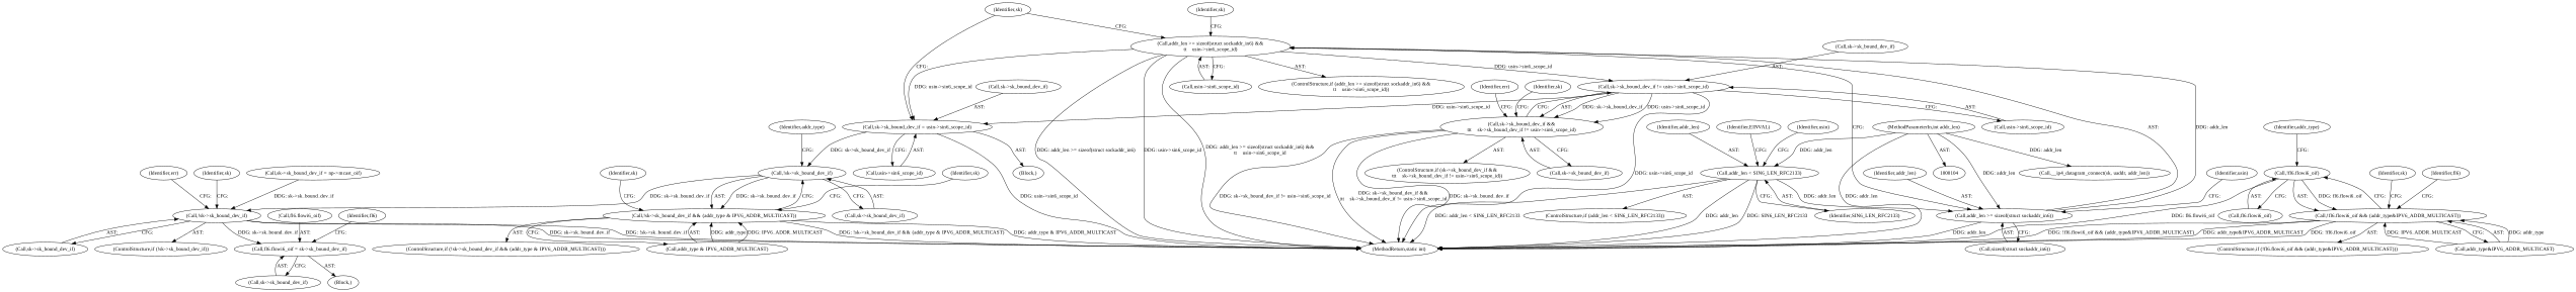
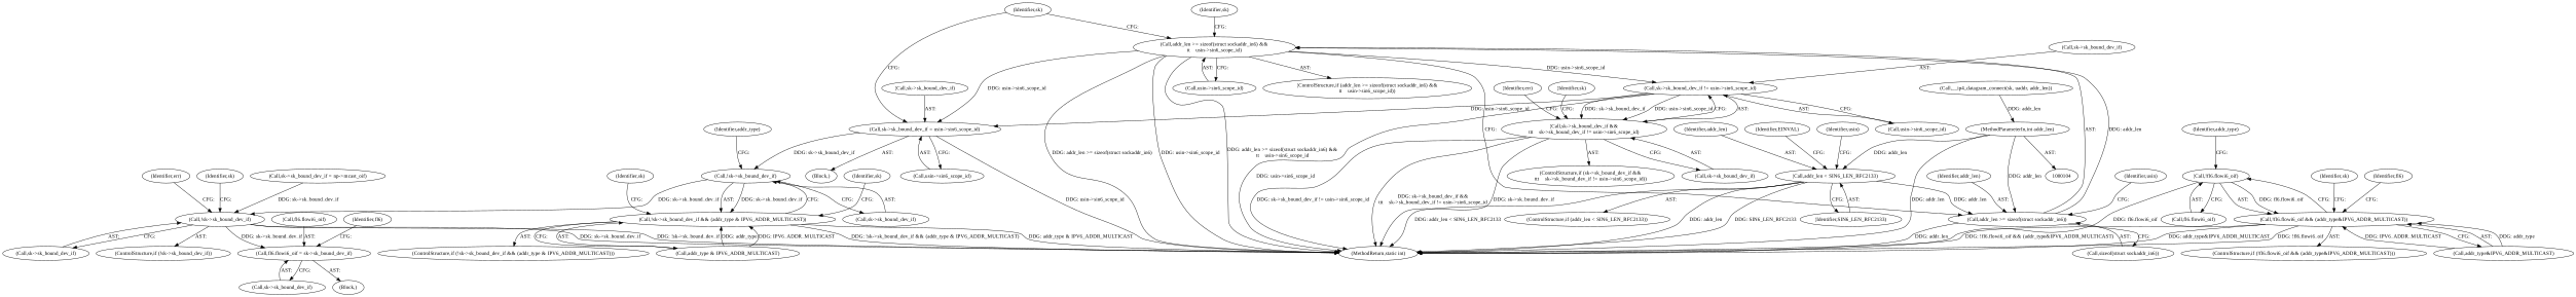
  digraph {
    fontname="Liberation Serif"
    node [fontname="Liberation Serif"]
    edge [fontname="Liberation Serif"]
    n1 [label="(Call,addr_len >= sizeof(struct sockaddr_in6) &&\n\t\t    usin->sin6_scope_id)"]
    n2 [label="(Call,addr_len >= sizeof(struct sockaddr_in6))"]
    n3 [label="(Call,sk->sk_bound_dev_if != usin->sin6_scope_id)"]
    n4 [label="(Call,sk->sk_bound_dev_if = usin->sin6_scope_id)"]
    n5 [label="(MethodReturn,static int)"]
    n6 [label="(Call,usin->sin6_scope_id)"]
    n7 [label="(ControlStructure,if (addr_len >= sizeof(struct sockaddr_in6) &&\n\t\t    usin->sin6_scope_id))"]
    n8 [label="(Call,sizeof(struct sockaddr_in6))"]
    n9 [label="(Call,sk->sk_bound_dev_if &&\n\t\t\t    sk->sk_bound_dev_if != usin->sin6_scope_id)"]
    n10 [label="(Call,usin->sin6_scope_id)"]
    n11 [label="(Call,!sk->sk_bound_dev_if)"]
    n12 [label="(Block,)"]
    n13 [label="(Call,usin->sin6_scope_id)"]
    n14 [label="(Call,addr_len < SIN6_LEN_RFC2133)"]
    n15 [label="(Identifier,SIN6_LEN_RFC2133)"]
    n16 [label="(ControlStructure,if (addr_len < SIN6_LEN_RFC2133))"]
    n17 [label="(MethodParameterIn,int addr_len)"]
    n18 [label="(Call,__ip4_datagram_connect(sk, uaddr, addr_len))"]
    1000104
    n20 [label="(ControlStructure,if (sk->sk_bound_dev_if &&\n\t\t\t    sk->sk_bound_dev_if != usin->sin6_scope_id))"]
    n21 [label="(Call,sk->sk_bound_dev_if)"]
    n22 [label="(Call,!sk->sk_bound_dev_if && (addr_type & IPV6_ADDR_MULTICAST))"]
    n23 [label="(Call,!sk->sk_bound_dev_if)"]
    n24 [label="(Call,sk->sk_bound_dev_if)"]
    n25 [label="(ControlStructure,if (!sk->sk_bound_dev_if && (addr_type & IPV6_ADDR_MULTICAST)))"]
    n26 [label="(Call,addr_type & IPV6_ADDR_MULTICAST)"]
    n27 [label="(Call,fl6.flowi6_oif = sk->sk_bound_dev_if)"]
    n28 [label="(Call,sk->sk_bound_dev_if)"]
    n29 [label="(ControlStructure,if (!sk->sk_bound_dev_if))"]
    n30 [label="(Call,sk->sk_bound_dev_if)"]
    n31 [label="(Block,)"]
    n32 [label="(Call,!fl6.flowi6_oif)"]
    n33 [label="(Call,!fl6.flowi6_oif && (addr_type&IPV6_ADDR_MULTICAST))"]
    n34 [label="(Call,fl6.flowi6_oif)"]
    n35 [label="(Call,addr_type&IPV6_ADDR_MULTICAST)"]
    n36 [label="(ControlStructure,if (!fl6.flowi6_oif && (addr_type&IPV6_ADDR_MULTICAST)))"]
    n37 [label="(Identifier,usin)"]
    n38 [label="(Call,fl6.flowi6_oif)"]
    n39 [label="(Identifier,usin)"]
    n40 [label="(Identifier,fl6)"]
    n41 [label="(Identifier,sk)"]
    n42 [label="(Call,sk->sk_bound_dev_if)"]
    n43 [label="(Call,sk->sk_bound_dev_if)"]
    n44 [label="(Identifier,err)"]
    n45 [label="(Identifier,sk)"]
    n46 [label="(Identifier,addr_type)"]
    n47 [label="(Identifier,addr_type)"]
    n48 [label="(Identifier,sk)"]
    n49 [label="(Identifier,addr_len)"]
    n50 [label="(Identifier,EINVAL)"]
    n51 [label="(Identifier,sk)"]
    n52 [label="(Identifier,sk)"]
    n53 [label="(Identifier,fl6)"]
    n54 [label="(Identifier,err)"]
    n55 [label="(Identifier,sk)"]
    n56 [label="(Call,sk->sk_bound_dev_if = np->mcast_oif)"]
    n57 [label="(Identifier,addr_len)"]
    n58 [label="(Identifier,sk)"]
    n1 -> n2 [label="CFG: "]
    n1 -> n3 [label="DDG: usin->sin6_scope_id"]
    n1 -> n4 [label="DDG: usin->sin6_scope_id"]
    n1 -> n5 [label="DDG: addr_len >= sizeof(struct sockaddr_in6)"]
    n1 -> n5 [label="DDG: usin->sin6_scope_id"]
    n1 -> n5 [label="DDG: addr_len >= sizeof(struct sockaddr_in6) &&\n\t\t    usin->sin6_scope_id"]
    n1 -> n6 [label="CFG: "]
    n1 -> n7 [label="AST: "]
    n2 -> n1 [label="AST: "]
    n2 -> n1 [label="DDG: addr_len"]
    n2 -> n5 [label="DDG: addr_len"]
    n2 -> n8 [label="CFG: "]
    n3 -> n4 [label="DDG: usin->sin6_scope_id"]
    n3 -> n5 [label="DDG: usin->sin6_scope_id"]
    n3 -> n9 [label="AST: "]
    n3 -> n9 [label="DDG: sk->sk_bound_dev_if"]
    n3 -> n9 [label="DDG: usin->sin6_scope_id"]
    n3 -> n10 [label="CFG: "]
    n4 -> n5 [label="DDG: usin->sin6_scope_id"]
    n4 -> n11 [label="DDG: sk->sk_bound_dev_if"]
    n4 -> n12 [label="AST: "]
    n4 -> n13 [label="CFG: "]
    n6 -> n1 [label="AST: "]
    n8 -> n2 [label="AST: "]
    n9 -> n3 [label="CFG: "]
    n9 -> n5 [label="DDG: sk->sk_bound_dev_if != usin->sin6_scope_id"]
    n9 -> n5 [label="DDG: sk->sk_bound_dev_if &&\n\t\t\t    sk->sk_bound_dev_if != usin->sin6_scope_id"]
    n9 -> n5 [label="DDG: sk->sk_bound_dev_if"]
    n9 -> n20 [label="AST: "]
    n9 -> n21 [label="CFG: "]
    n10 -> n3 [label="AST: "]
    n11 -> n22 [label="AST: "]
    n11 -> n22 [label="DDG: sk->sk_bound_dev_if"]
    n11 -> n23 [label="DDG: sk->sk_bound_dev_if"]
    n11 -> n24 [label="CFG: "]
    n13 -> n4 [label="AST: "]
    n14 -> n2 [label="DDG: addr_len"]
    n14 -> n5 [label="DDG: addr_len"]
    n14 -> n5 [label="DDG: SIN6_LEN_RFC2133"]
    n14 -> n5 [label="DDG: addr_len < SIN6_LEN_RFC2133"]
    n14 -> n15 [label="CFG: "]
    n14 -> n16 [label="AST: "]
    n15 -> n14 [label="AST: "]
    n17 -> n2 [label="DDG: addr_len"]
    n17 -> n5 [label="DDG: addr_len"]
    n17 -> n14 [label="DDG: addr_len"]
-   n17 -> n18 [label="DDG: addr_len"]
+   n18 -> n17 [label="DDG: addr_len"]
    n17 -> 1000104 [label="AST: "]
    n21 -> n9 [label="AST: "]
    n22 -> n5 [label="DDG: !sk->sk_bound_dev_if && (addr_type & IPV6_ADDR_MULTICAST)"]
    n22 -> n5 [label="DDG: addr_type & IPV6_ADDR_MULTICAST"]
    n22 -> n11 [label="CFG: "]
    n22 -> n25 [label="AST: "]
    n22 -> n26 [label="CFG: "]
    n23 -> n5 [label="DDG: sk->sk_bound_dev_if"]
    n23 -> n5 [label="DDG: !sk->sk_bound_dev_if"]
    n23 -> n27 [label="DDG: sk->sk_bound_dev_if"]
    n23 -> n28 [label="CFG: "]
    n23 -> n29 [label="AST: "]
    n24 -> n11 [label="AST: "]
    n26 -> n22 [label="AST: "]
    n26 -> n22 [label="DDG: addr_type"]
    n26 -> n22 [label="DDG: IPV6_ADDR_MULTICAST"]
    n27 -> n30 [label="CFG: "]
    n27 -> n31 [label="AST: "]
    n28 -> n23 [label="AST: "]
    n30 -> n27 [label="AST: "]
    n32 -> n5 [label="DDG: fl6.flowi6_oif"]
    n32 -> n33 [label="AST: "]
    n32 -> n33 [label="DDG: fl6.flowi6_oif"]
    n32 -> n34 [label="CFG: "]
    n33 -> n5 [label="DDG: !fl6.flowi6_oif && (addr_type&IPV6_ADDR_MULTICAST)"]
    n33 -> n5 [label="DDG: addr_type&IPV6_ADDR_MULTICAST"]
    n33 -> n5 [label="DDG: !fl6.flowi6_oif"]
    n33 -> n32 [label="CFG: "]
    n33 -> n35 [label="CFG: "]
    n33 -> n36 [label="AST: "]
    n34 -> n32 [label="AST: "]
    n35 -> n33 [label="AST: "]
    n35 -> n33 [label="DDG: addr_type"]
    n35 -> n33 [label="DDG: IPV6_ADDR_MULTICAST"]
    n37 -> n2 [label="CFG: "]
    n38 -> n27 [label="AST: "]
    n39 -> n14 [label="CFG: "]
    n40 -> n27 [label="CFG: "]
    n41 -> n22 [label="CFG: "]
    n42 -> n3 [label="AST: "]
    n43 -> n4 [label="AST: "]
    n44 -> n23 [label="CFG: "]
    n45 -> n22 [label="CFG: "]
    n46 -> n32 [label="CFG: "]
    n47 -> n11 [label="CFG: "]
    n48 -> n1 [label="CFG: "]
    n48 -> n4 [label="CFG: "]
    n49 -> n14 [label="AST: "]
    n50 -> n14 [label="CFG: "]
    n51 -> n1 [label="CFG: "]
    n52 -> n23 [label="CFG: "]
    n53 -> n33 [label="CFG: "]
    n54 -> n9 [label="CFG: "]
    n55 -> n9 [label="CFG: "]
    n56 -> n23 [label="DDG: sk->sk_bound_dev_if"]
    n57 -> n2 [label="AST: "]
    n58 -> n33 [label="CFG: "]
  }
